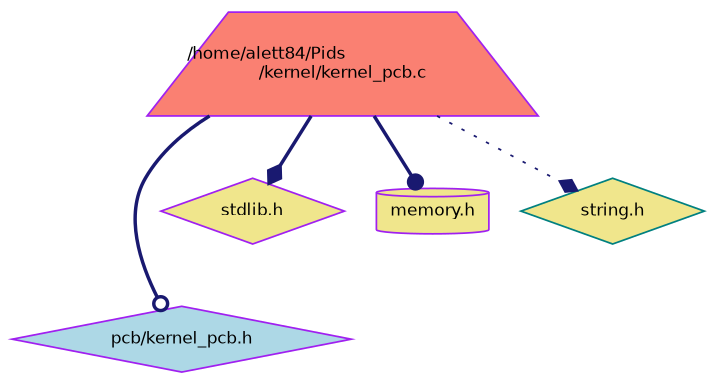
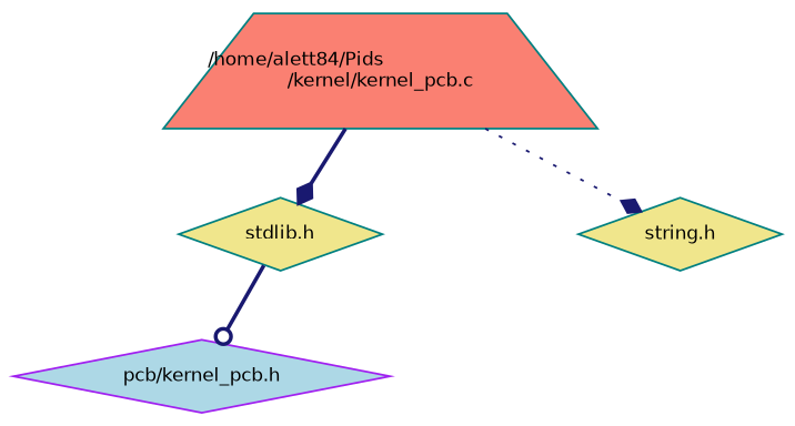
  digraph {
    node [color=purple fillcolor=khaki fontname=Helvetica fontsize=10 shape=diamond style=filled]
    edge [arrowhead=diamond color=midnightblue fontname=Helvetica fontsize=10 labelfontname=Helvetica labelfontsize=10 style=bold]
-   n1 [fillcolor=salmon fontcolor=black height=0.2 label="/home/alett84/Pids\l/kernel/kernel_pcb.c" shape=trapezium width=0.4]
+   n1 [color=teal fillcolor=salmon fontcolor=black height=0.2 label="/home/alett84/Pids\l/kernel/kernel_pcb.c" shape=trapezium width=0.4]
    n2 [fillcolor=lightblue height=0.2 label="pcb/kernel_pcb.h" width=0.4]
-   n3 [height=0.2 label="stdlib.h" width=0.4]
-   n4 [height=0.2 label="memory.h" shape=cylinder width=0.4]
+   n3 [color=teal height=0.2 label="stdlib.h" width=0.4]
    n5 [color=teal height=0.2 label="string.h" width=0.4]
-   n1 -> n2 [arrowhead=odot]
+   n3 -> n2 [arrowhead=odot]
    n1 -> n3
-   n1 -> n4 [arrowhead=dot]
    n1 -> n5 [style=dotted]
  }
